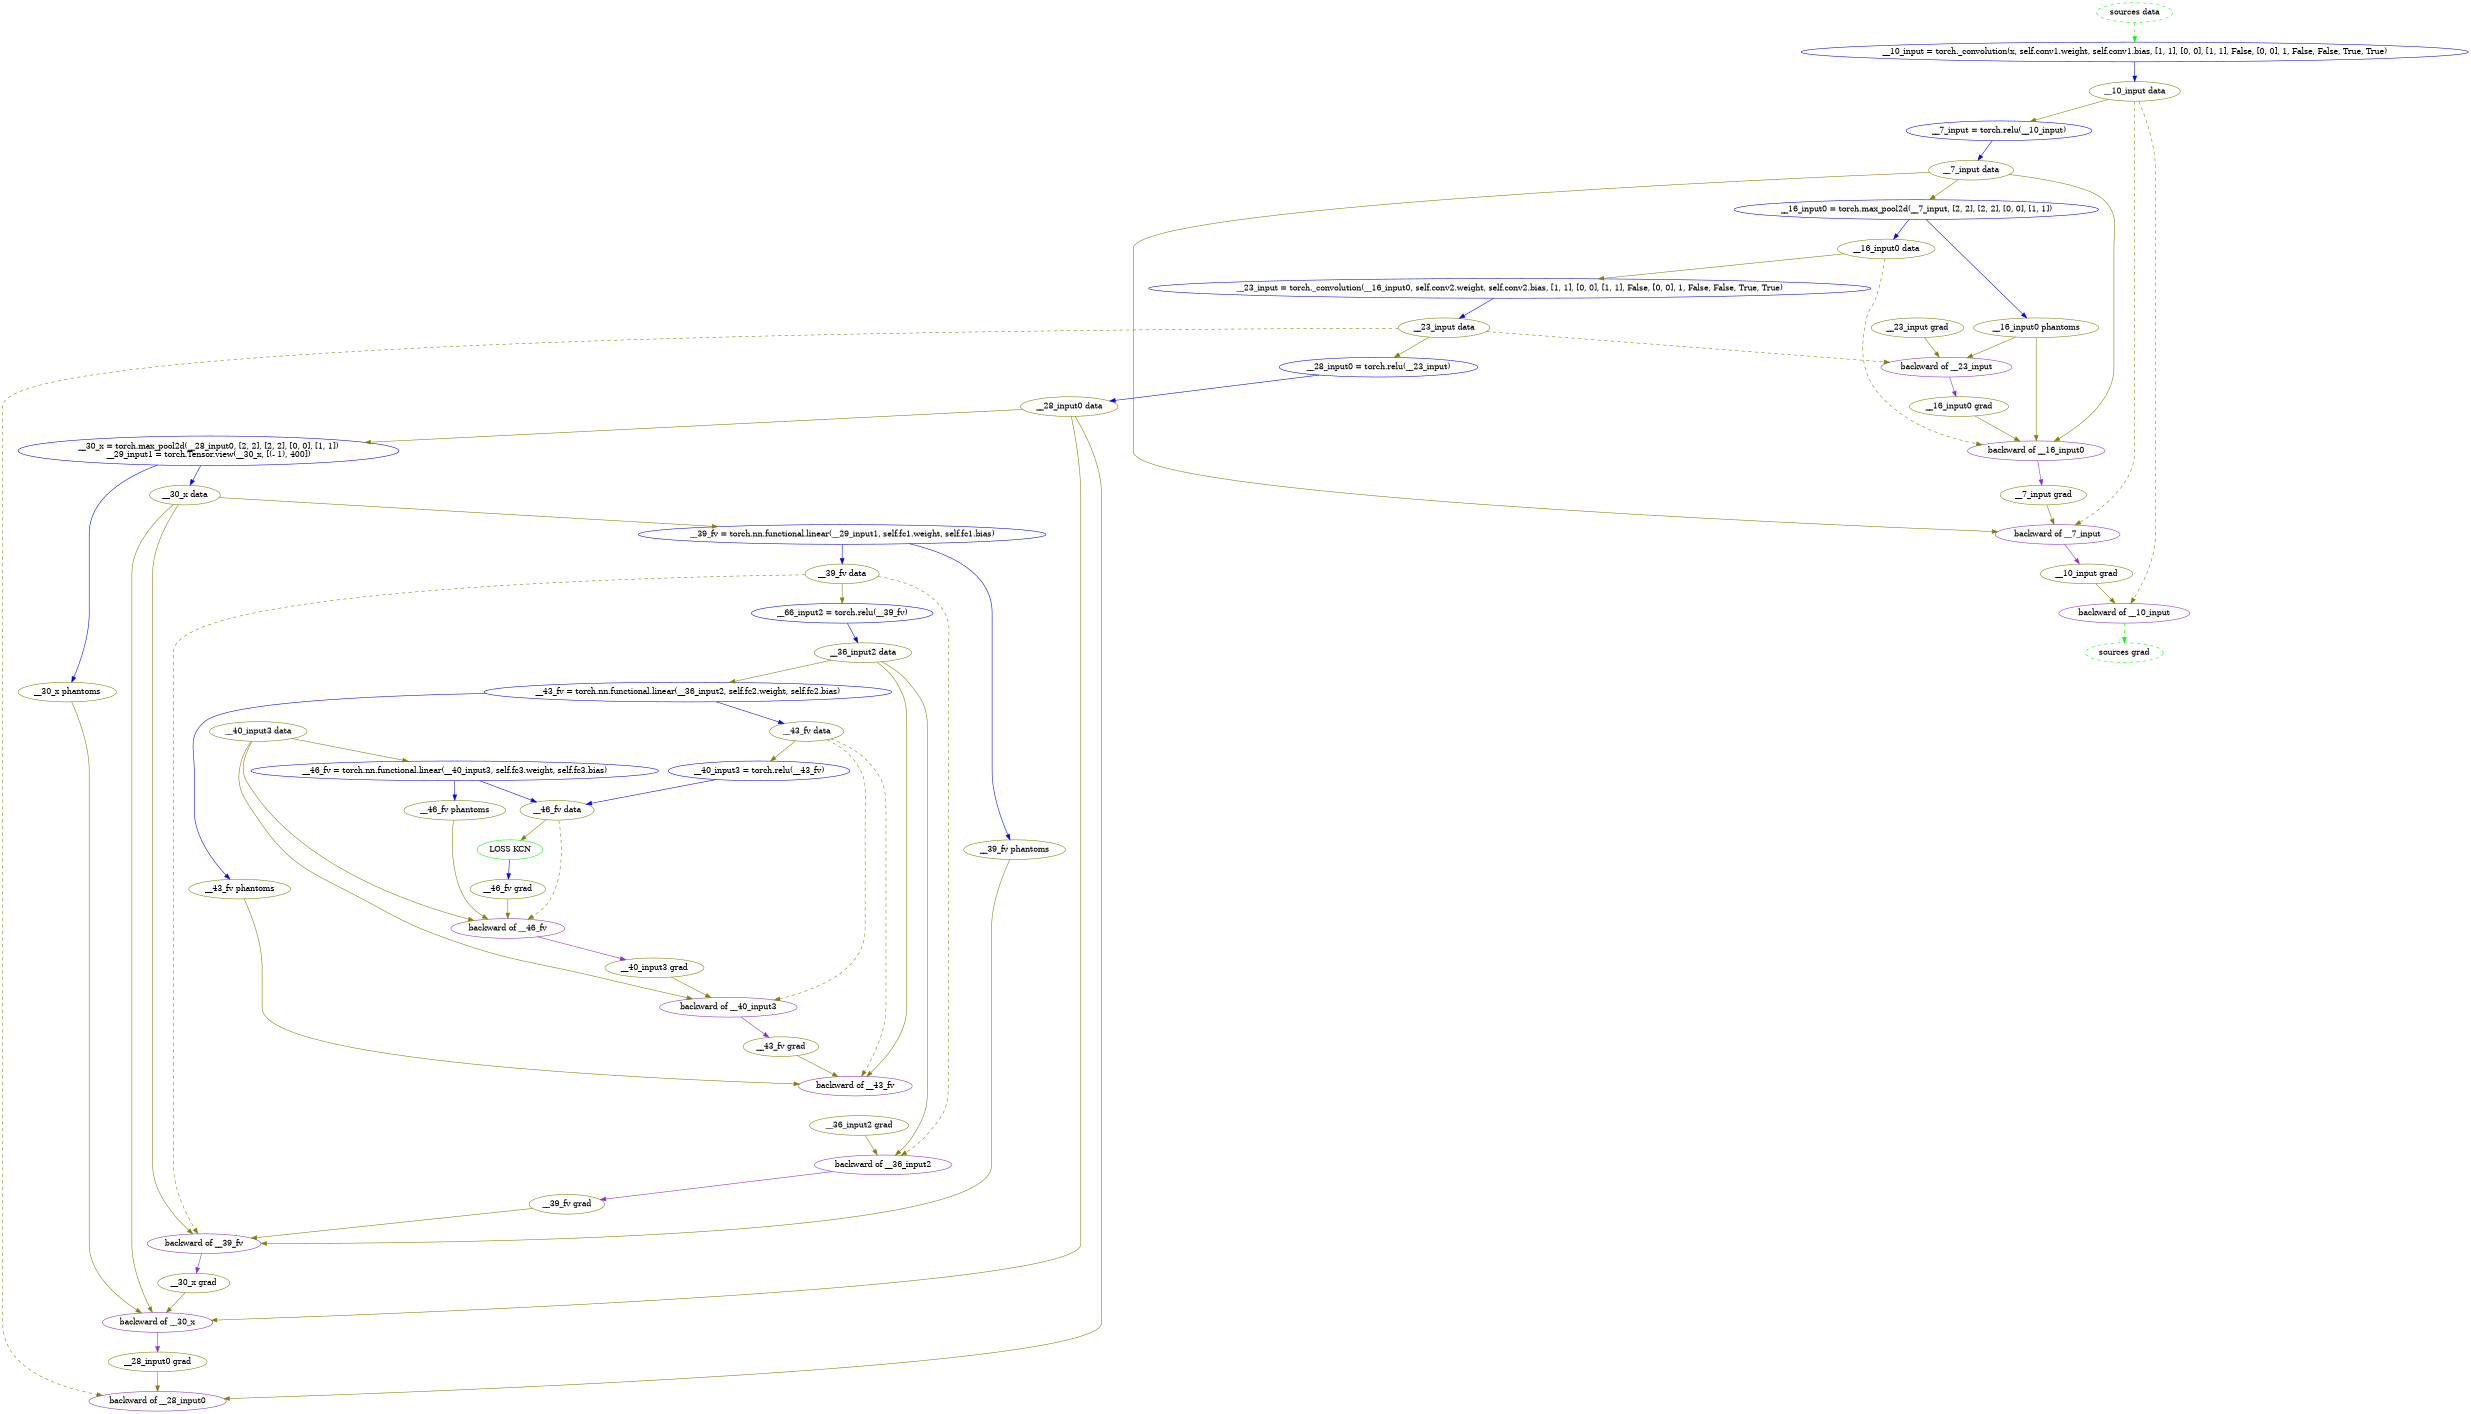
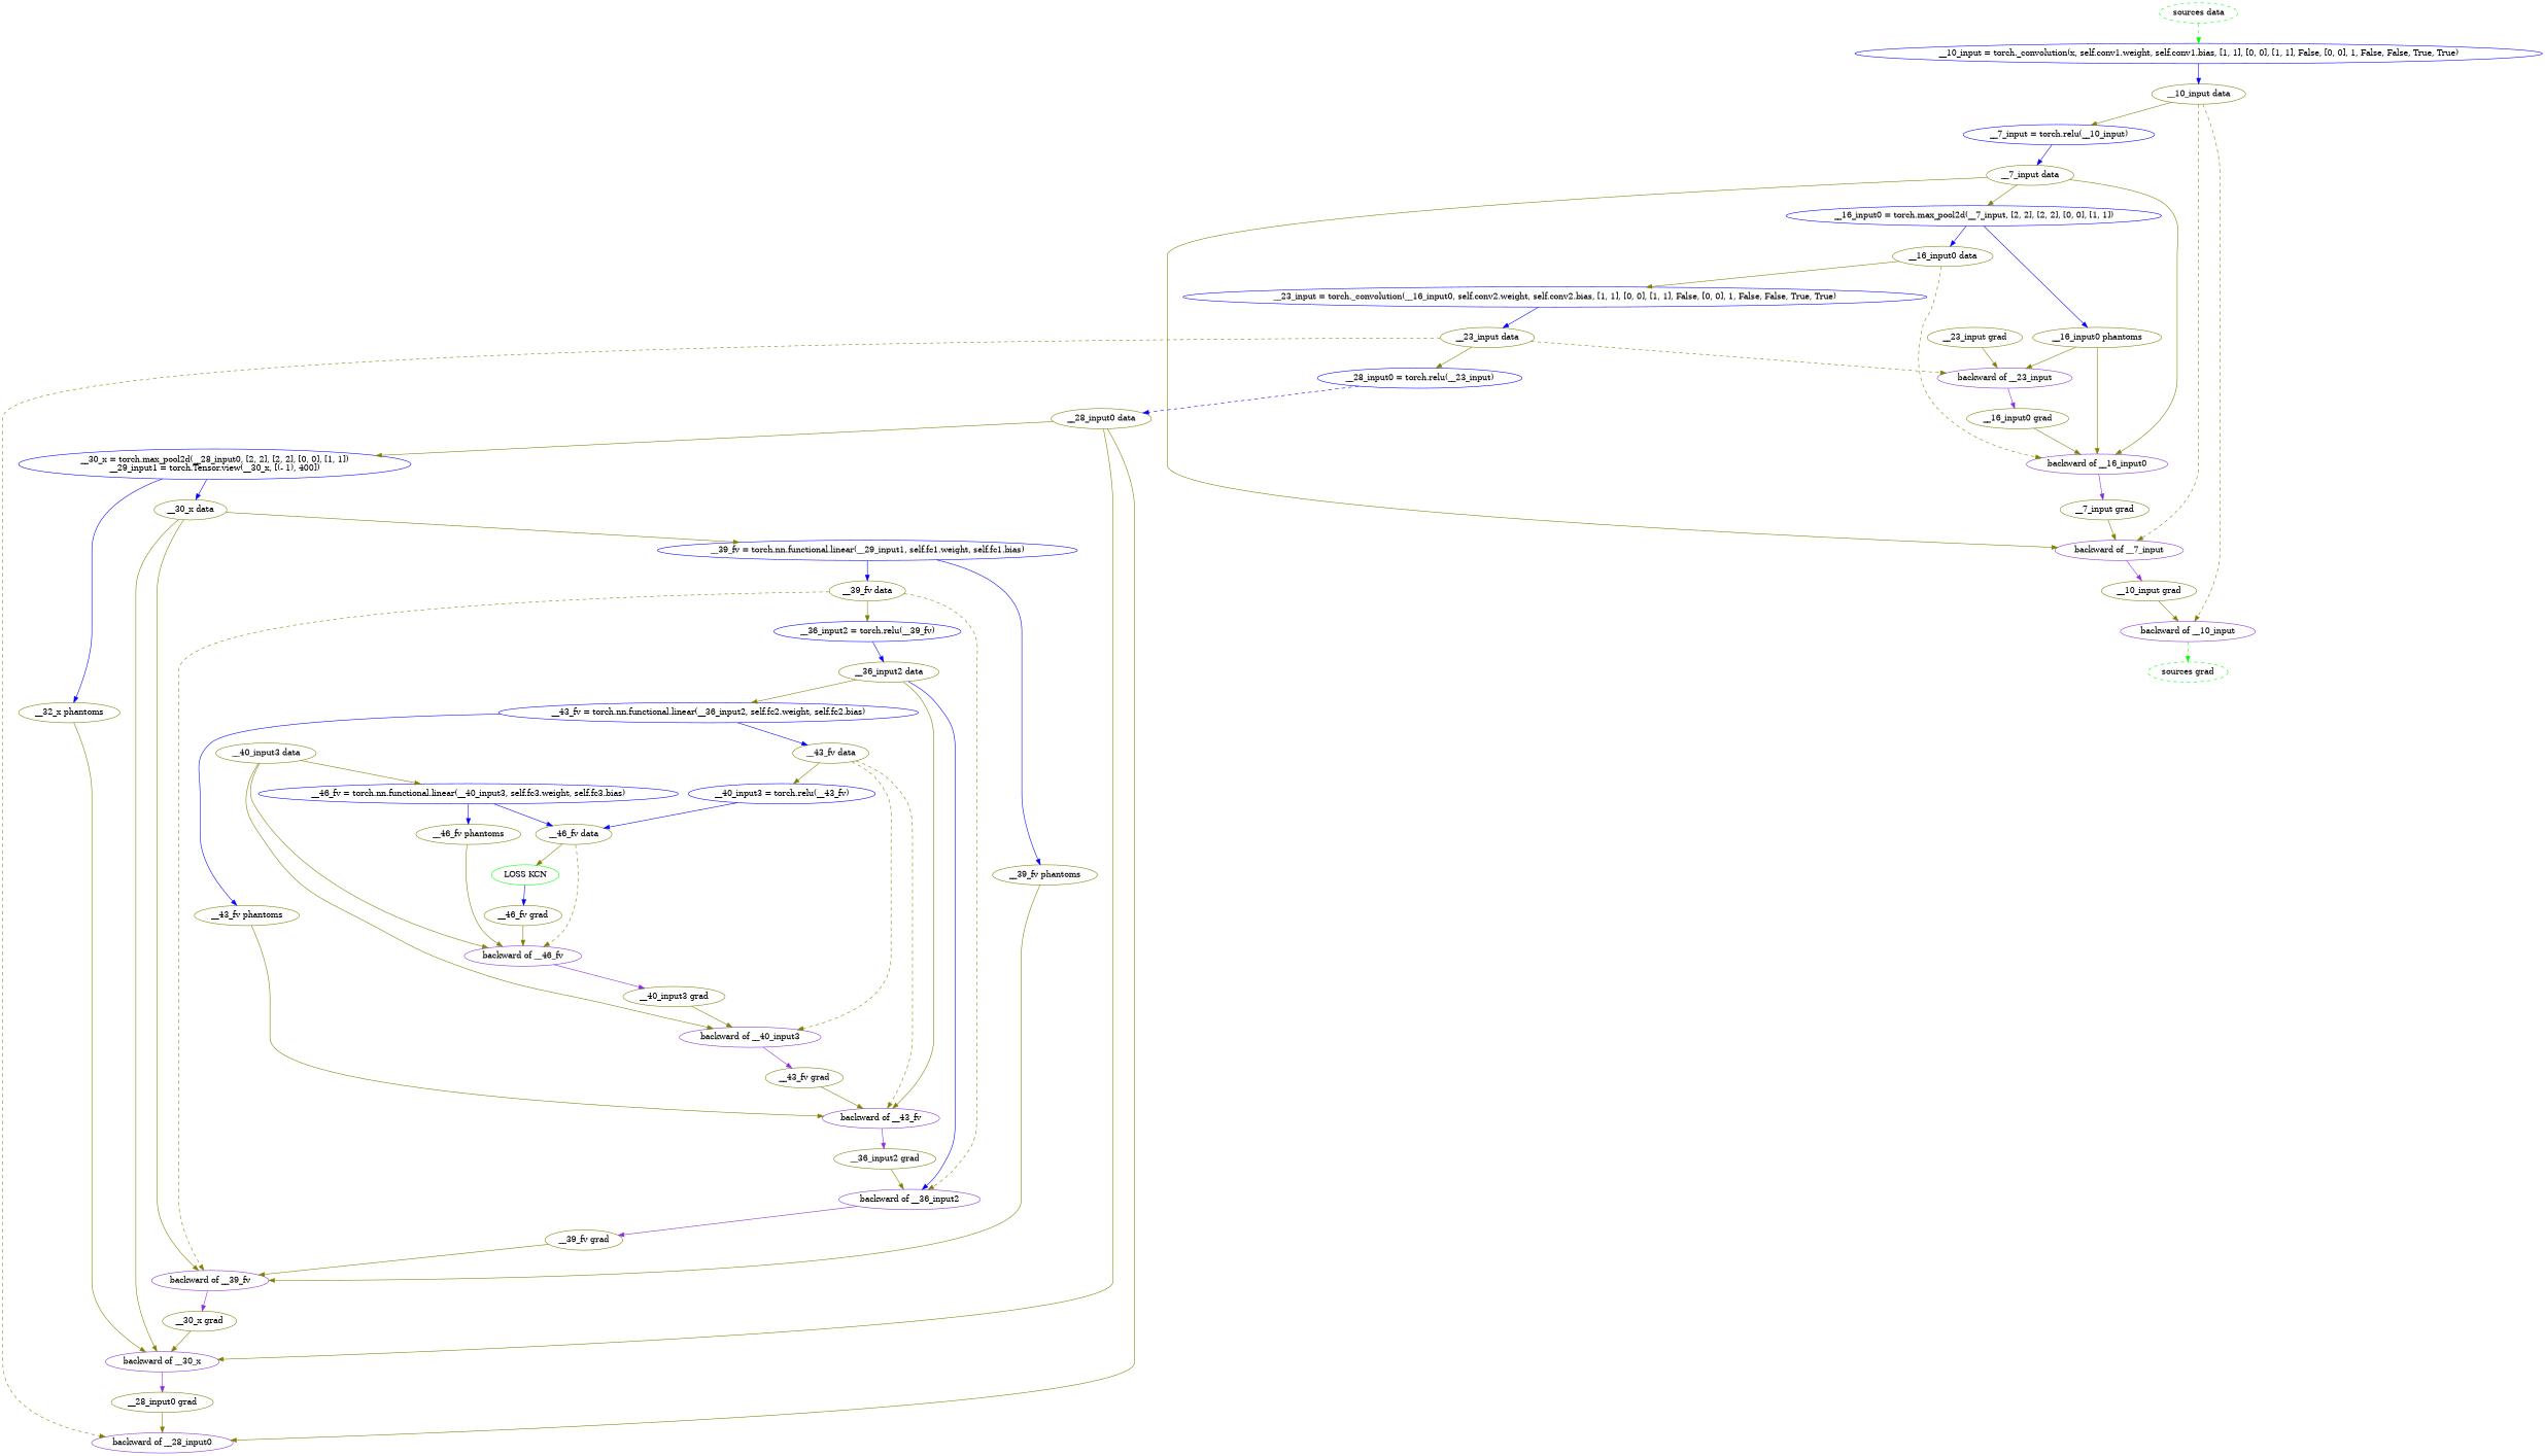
  digraph {
    node [color=olive]
    edge [color=olive]
    n1 [color=blue label="__10_input = torch._convolution(x, self.conv1.weight, self.conv1.bias, [1, 1], [0, 0], [1, 1], False, [0, 0], 1, False, False, True, True)"]
    n2 [label="__10_input data"]
    n3 [color=blue label="__7_input = torch.relu(__10_input)"]
    n4 [color=blueviolet label="backward of __7_input"]
    n5 [color=blueviolet label="backward of __10_input"]
    n6 [label="__7_input data"]
    n7 [color=blue label="__16_input0 = torch.max_pool2d(__7_input, [2, 2], [2, 2], [0, 0], [1, 1])"]
    n8 [color=blueviolet label="backward of __16_input0"]
    n9 [label="__16_input0 data"]
    n10 [label="__16_input0 phantoms"]
    n11 [color=blue label="__23_input = torch._convolution(__16_input0, self.conv2.weight, self.conv2.bias, [1, 1], [0, 0], [1, 1], False, [0, 0], 1, False, False, True, True)"]
    n12 [color=blueviolet label="backward of __23_input"]
    n13 [label="__23_input data"]
    n14 [color=blue label="__28_input0 = torch.relu(__23_input)"]
    n15 [color=blueviolet label="backward of __28_input0"]
    n16 [label="__28_input0 data"]
    n17 [color=blue label="__30_x = torch.max_pool2d(__28_input0, [2, 2], [2, 2], [0, 0], [1, 1])\n__29_input1 = torch.Tensor.view(__30_x, [(- 1), 400])"]
    n18 [color=blueviolet label="backward of __30_x"]
    n19 [label="__30_x data"]
-   n20 [label="__30_x phantoms"]
+   n20 [label="__32_x phantoms"]
    n21 [color=blue label="__39_fv = torch.nn.functional.linear(__29_input1, self.fc1.weight, self.fc1.bias)"]
    n22 [color=blueviolet label="backward of __39_fv"]
    n23 [label="__39_fv data"]
    n24 [label="__39_fv phantoms"]
-   n25 [color=blue label="__66_input2 = torch.relu(__39_fv)"]
+   n25 [color=blue label="__36_input2 = torch.relu(__39_fv)"]
    n26 [color=blueviolet label="backward of __36_input2"]
    n27 [label="__36_input2 data"]
    n28 [color=blue label="__43_fv = torch.nn.functional.linear(__36_input2, self.fc2.weight, self.fc2.bias)"]
    n29 [color=blueviolet label="backward of __43_fv"]
    n30 [label="__43_fv data"]
    n31 [label="__43_fv phantoms"]
    n32 [color=blue label="__40_input3 = torch.relu(__43_fv)"]
    n33 [color=blueviolet label="backward of __40_input3"]
    n34 [label="__46_fv data"]
    n35 [label="__40_input3 data"]
    n36 [color=blue label="__46_fv = torch.nn.functional.linear(__40_input3, self.fc3.weight, self.fc3.bias)"]
    n37 [color=blueviolet label="backward of __46_fv"]
    n38 [label="__46_fv phantoms"]
    n39 [color=green label="LOSS KCN"]
    n40 [label="__46_fv grad"]
    n41 [label="__40_input3 grad"]
    n42 [label="__43_fv grad"]
    n43 [label="__36_input2 grad"]
    n44 [label="__39_fv grad"]
    n45 [label="__30_x grad"]
    n46 [label="__28_input0 grad"]
    n47 [label="__23_input grad"]
    n48 [label="__16_input0 grad"]
    n49 [label="__7_input grad"]
    n50 [label="__10_input grad"]
    n51 [color=green label="sources grad" style=dashed]
    n52 [color=green label="sources data" style=dashed]
    n1 -> n2 [color=blue]
    n2 -> n3
    n2 -> n4 [style=dashed]
    n2 -> n5 [style=dashed]
    n3 -> n6 [color=blue]
    n4 -> n50 [color=blueviolet]
    n5 -> n51 [color=green style=dashed]
    n6 -> n4
    n6 -> n7
    n6 -> n8
    n7 -> n9 [color=blue]
    n7 -> n10 [color=blue]
    n8 -> n49 [color=blueviolet]
    n9 -> n8 [style=dashed]
    n9 -> n11
    n10 -> n8
    n10 -> n12
    n11 -> n13 [color=blue]
    n12 -> n48 [color=blueviolet]
    n13 -> n12 [style=dashed]
    n13 -> n14
    n13 -> n15 [style=dashed]
-   n14 -> n16 [color=blue]
+   n14 -> n16 [color=blue style=dashed]
    n16 -> n15
    n16 -> n17
    n16 -> n18
    n17 -> n19 [color=blue]
    n17 -> n20 [color=blue]
    n18 -> n46 [color=blueviolet]
    n19 -> n18 [style=solid]
    n19 -> n21
    n19 -> n22
    n20 -> n18
    n21 -> n23 [color=blue]
    n21 -> n24 [color=blue]
    n22 -> n45 [color=blueviolet]
    n23 -> n22 [style=dashed]
    n23 -> n25
    n23 -> n26 [style=dashed]
    n24 -> n22
    n25 -> n27 [color=blue]
    n26 -> n44 [color=blueviolet]
-   n27 -> n26
+   n27 -> n26 [color=blue]
    n27 -> n28
    n27 -> n29
    n28 -> n30 [color=blue]
    n28 -> n31 [color=blue]
+   n29 -> n43 [color=blueviolet]
    n30 -> n29 [style=dashed]
    n30 -> n32
    n30 -> n33 [style=dashed]
    n31 -> n29
    n32 -> n34 [color=blue]
    n33 -> n42 [color=blueviolet]
    n34 -> n37 [style=dashed]
    n34 -> n39
    n35 -> n33
    n35 -> n36
    n35 -> n37
    n36 -> n34 [color=blue]
    n36 -> n38 [color=blue]
    n37 -> n41 [color=blueviolet]
    n38 -> n37
    n39 -> n40 [color=blue]
    n40 -> n37
    n41 -> n33
    n42 -> n29
    n43 -> n26
    n44 -> n22
    n45 -> n18
    n46 -> n15
    n47 -> n12
    n48 -> n8
    n49 -> n4
    n50 -> n5
    n52 -> n1 [color=green style=dashed]
  }
